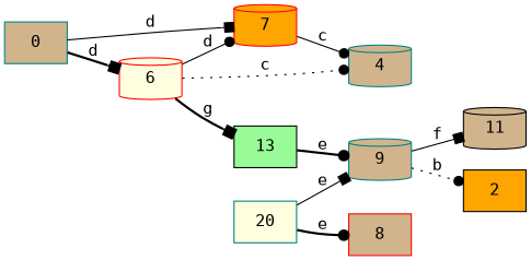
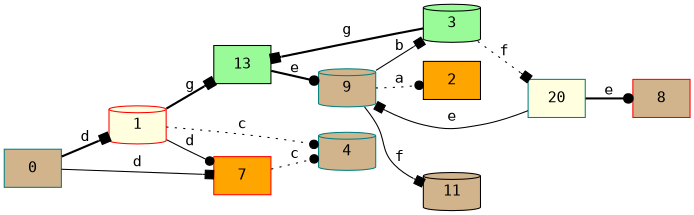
  strict digraph {
    fontname="DejaVu Sans Mono"
    rankdir=LR
    node [color=teal fillcolor=tan fontname="DejaVu Sans Mono" shape=cylinder style=filled]
    edge [arrowhead=box fontname="DejaVu Sans Mono" style=solid]
    0 [shape=box]
-   6 [color=red fillcolor=lightyellow]
-   7 [color=red fillcolor=orange]
+   6 [color=red fillcolor=lightyellow label=1]
+   7 [color=red fillcolor=orange shape=box]
    13 [color=black fillcolor=palegreen shape=box]
    4
+   3 [color=black fillcolor=palegreen]
    n7 [fillcolor=lightyellow label=20 shape=box]
    8 [color=red shape=box]
    9
    11 [color=black]
    2 [color=black fillcolor=orange shape=box]
    0 -> 6 [label=d style=bold]
    0 -> 7 [label=d]
    6 -> 7 [arrowhead=dot label=d]
    6 -> 13 [label=g style=bold]
    6 -> 4 [arrowhead=dot label=c style=dotted]
-   7 -> 4 [arrowhead=dot label=c]
+   7 -> 4 [arrowhead=dot label=c style=dotted]
    13 -> 9 [arrowhead=dot label=e style=bold]
+   3 -> 13 [label=g style=bold]
+   3 -> n7 [label=f style=dotted]
    n7 -> 8 [arrowhead=dot label=e style=bold]
    n7 -> 9 [label=e]
+   9 -> 3 [label=b]
    9 -> 11 [label=f]
-   9 -> 2 [arrowhead=dot label=b style=dotted]
+   9 -> 2 [arrowhead=dot label=a style=dotted]
  }
